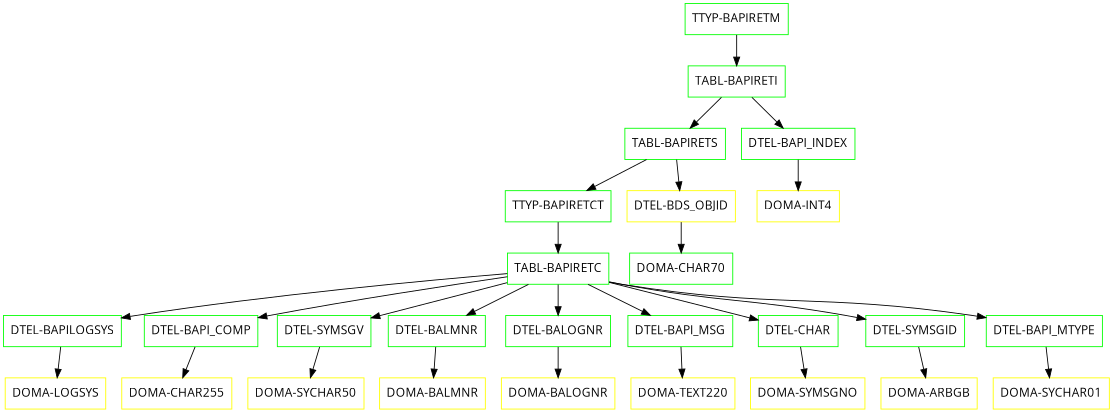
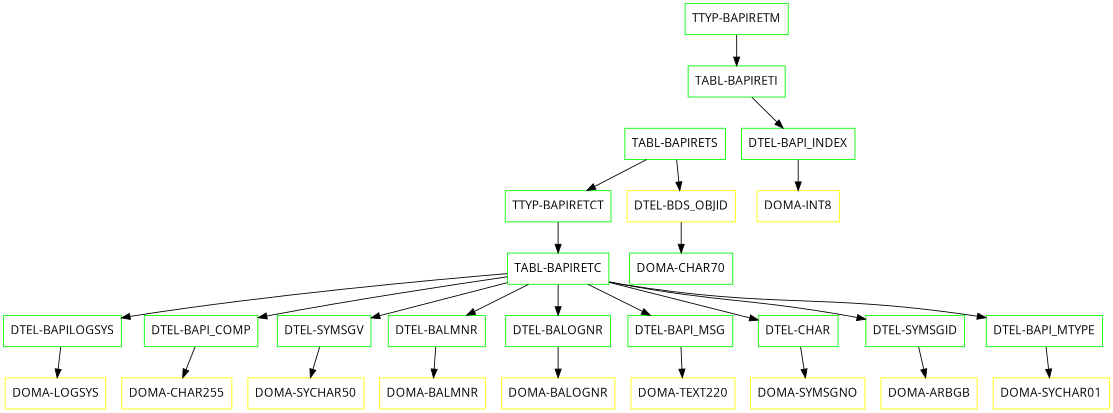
  digraph {
    fontname="Open Sans"
    node [color=green fontname="Open Sans" shape=box]
    edge [fontname="Open Sans"]
    "TTYP-BAPIRETM"
    "TABL-BAPIRETI"
    "TABL-BAPIRETS"
    "DTEL-BAPI_INDEX"
    "TTYP-BAPIRETCT"
    "DTEL-BDS_OBJID" [color=yellow]
-   "DOMA-INT4" [color=yellow]
+   "DOMA-INT4" [color=yellow label="DOMA-INT8"]
    "TABL-BAPIRETC"
    "DOMA-CHAR70"
    "DTEL-BAPILOGSYS"
    "DTEL-BAPI_COMP"
    "DTEL-SYMSGV"
    "DTEL-BALMNR"
    "DTEL-BALOGNR"
    "DTEL-BAPI_MSG"
    n16 [label="DTEL-CHAR"]
    "DTEL-SYMSGID"
    "DTEL-BAPI_MTYPE"
    "DOMA-LOGSYS" [color=yellow]
    "DOMA-CHAR255" [color=yellow]
    "DOMA-SYCHAR50" [color=yellow]
    "DOMA-BALMNR" [color=yellow]
    "DOMA-BALOGNR" [color=yellow]
    "DOMA-TEXT220" [color=yellow]
    "DOMA-SYMSGNO" [color=yellow]
    "DOMA-ARBGB" [color=yellow]
    "DOMA-SYCHAR01" [color=yellow]
    "TTYP-BAPIRETM" -> "TABL-BAPIRETI"
-   "TABL-BAPIRETI" -> "TABL-BAPIRETS"
    "TABL-BAPIRETI" -> "DTEL-BAPI_INDEX"
    "TABL-BAPIRETS" -> "TTYP-BAPIRETCT"
    "TABL-BAPIRETS" -> "DTEL-BDS_OBJID"
    "DTEL-BAPI_INDEX" -> "DOMA-INT4"
    "TTYP-BAPIRETCT" -> "TABL-BAPIRETC"
    "DTEL-BDS_OBJID" -> "DOMA-CHAR70"
    "TABL-BAPIRETC" -> "DTEL-BAPILOGSYS"
    "TABL-BAPIRETC" -> "DTEL-BAPI_COMP"
    "TABL-BAPIRETC" -> "DTEL-SYMSGV"
    "TABL-BAPIRETC" -> "DTEL-BALMNR"
    "TABL-BAPIRETC" -> "DTEL-BALOGNR"
    "TABL-BAPIRETC" -> "DTEL-BAPI_MSG"
    "TABL-BAPIRETC" -> n16
    "TABL-BAPIRETC" -> "DTEL-SYMSGID"
    "TABL-BAPIRETC" -> "DTEL-BAPI_MTYPE"
    "DTEL-BAPILOGSYS" -> "DOMA-LOGSYS"
    "DTEL-BAPI_COMP" -> "DOMA-CHAR255"
    "DTEL-SYMSGV" -> "DOMA-SYCHAR50"
    "DTEL-BALMNR" -> "DOMA-BALMNR"
    "DTEL-BALOGNR" -> "DOMA-BALOGNR"
    "DTEL-BAPI_MSG" -> "DOMA-TEXT220"
    n16 -> "DOMA-SYMSGNO"
    "DTEL-SYMSGID" -> "DOMA-ARBGB"
    "DTEL-BAPI_MTYPE" -> "DOMA-SYCHAR01"
  }
